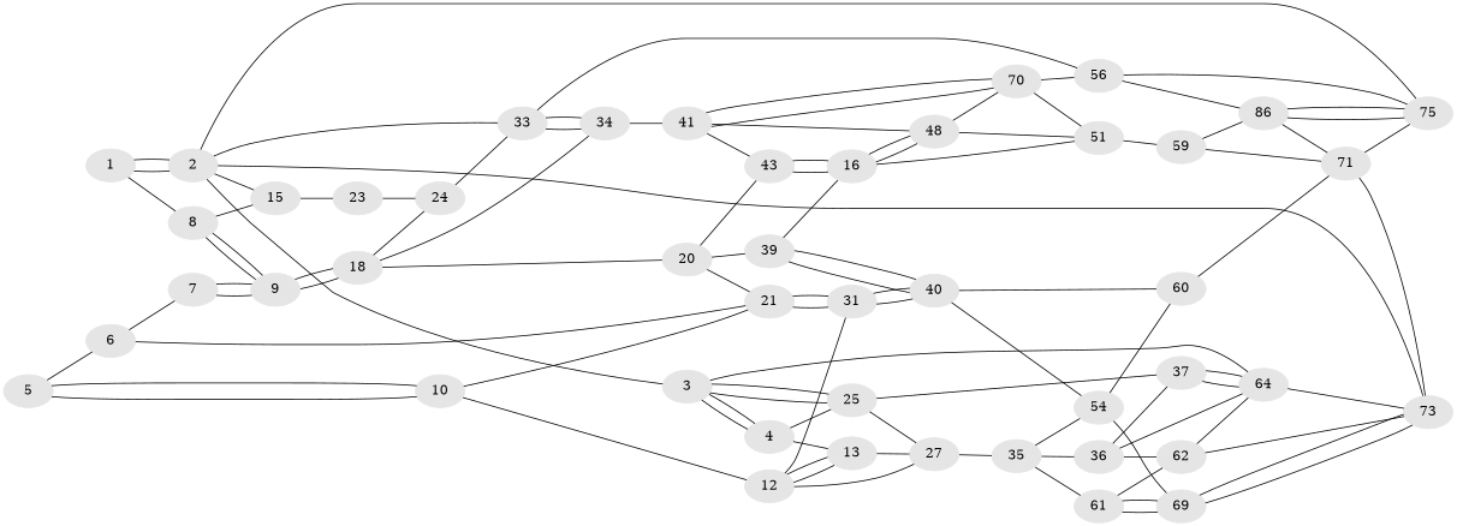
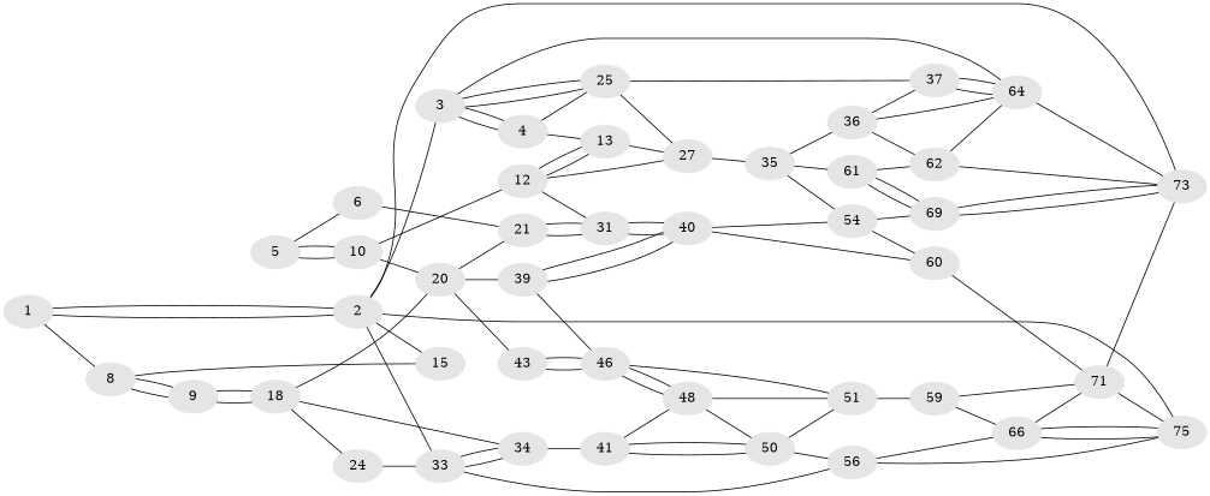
  graph {
    rankdir=LR
    node [color=gray90 style=filled]
    2 [super="+44"]
    1
    8
    3
    15 [super="+16"]
    33 [super="+45"]
    73 [super="+77"]
    75 [super="+76"]
    9
    4 [super="+14"]
    25 [super="+26"]
    64 [super="+65"]
-   23 [super="+28"]
    34
    56 [super="+57"]
    13
    27 [super="+30"]
    37
    6 [super="+17"]
    5
    10 [super="+11"]
-   7
    21 [super="+22"]
    12 [super="+29"]
    31
    18 [super="+19"]
    20 [super="+38"]
    24 [super="+32"]
    35 [super="+55"]
    40 [super="+53"]
    39
    43
    41 [super="+42"]
-   46 [super="+47" label=16]
+   46 [super="+47"]
    36 [super="+63"]
    54 [super="+68"]
    61
    60 [super="+70"]
-   66 [super="+67" label=86]
+   66 [super="+67"]
    48 [super="+49"]
-   50 [super="+58" label=70]
+   50 [super="+58"]
    62 [super="+74"]
    69
    51 [super="+52"]
    71 [super="+72"]
    59
    2 -- 3
    2 -- 15
    2 -- 33
    2 -- 73
    2 -- 75
    1 -- 2
    1 -- 2
    1 -- 8
    8 -- 15
    8 -- 9
    8 -- 9
    3 -- 4
    3 -- 4
    3 -- 25
    3 -- 25
    3 -- 64
-   15 -- 23 [weight=2]
    33 -- 34
    33 -- 34
    33 -- 56
    9 -- 18
    9 -- 18
    4 -- 25
    4 -- 13
    25 -- 27
    25 -- 37
    64 -- 73
-   23 -- 24 [weight=2]
    34 -- 41
    56 -- 75
    56 -- 66
    13 -- 27
    27 -- 35
    37 -- 64
    37 -- 64
-   6 -- 7
    6 -- 21
    5 -- 6
    5 -- 10
    5 -- 10
-   10 -- 21
+   10 -- 20
    10 -- 12
-   7 -- 9
-   7 -- 9
    21 -- 31
    21 -- 31
    12 -- 13
    12 -- 13
    12 -- 27
    12 -- 31
    31 -- 40
    31 -- 40
    18 -- 34
    18 -- 20
    18 -- 24
    20 -- 21
    20 -- 39
    20 -- 43
    24 -- 33
    35 -- 36
    35 -- 54
    35 -- 61
    40 -- 54
    40 -- 60
    39 -- 40
    39 -- 40
    39 -- 46
    43 -- 46
    43 -- 46
-   41 -- 43
    41 -- 48
    41 -- 50
    41 -- 50
    46 -- 48
    46 -- 48
    46 -- 51
    36 -- 64
    36 -- 37
    36 -- 62
    54 -- 60
    54 -- 69
    61 -- 62
    61 -- 69
    61 -- 69
    60 -- 71
    66 -- 75
    66 -- 75
    66 -- 71
    48 -- 50
    48 -- 51
    50 -- 56
    50 -- 51
    62 -- 73
    62 -- 64
    69 -- 73
    69 -- 73
    51 -- 59
    71 -- 73
    71 -- 75
    59 -- 66
    59 -- 71
  }
